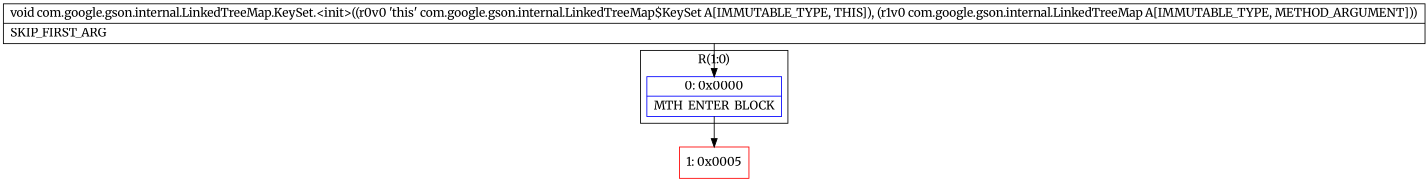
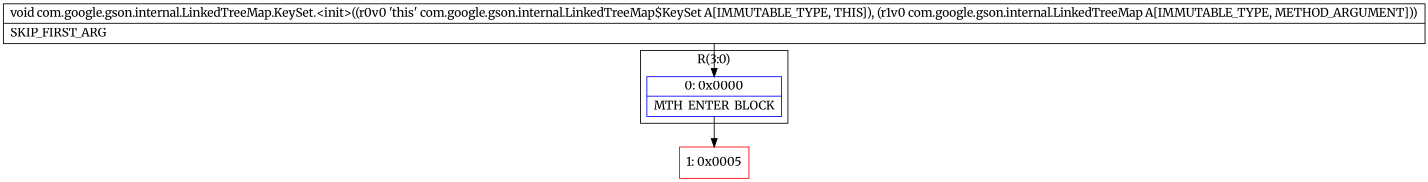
  digraph {
    fontname=Merriweather
    node [shape=record fontname=Merriweather]
    edge [fontname=Merriweather]
    n1 [color=blue label="{0\:\ 0x0000|MTH_ENTER_BLOCK\l}"]
    n2 [color=red label="{1\:\ 0x0005}"]
    n3 [label="{void com.google.gson.internal.LinkedTreeMap.KeySet.\<init\>((r0v0 'this' com.google.gson.internal.LinkedTreeMap$KeySet A[IMMUTABLE_TYPE, THIS]), (r1v0 com.google.gson.internal.LinkedTreeMap A[IMMUTABLE_TYPE, METHOD_ARGUMENT]))  | SKIP_FIRST_ARG\l}"]
    subgraph cluster_1 {
-     label="R(1:0)"
+     label="R(3:0)"
      n1
    }
    n1 -> n2
    n3 -> n1
  }
